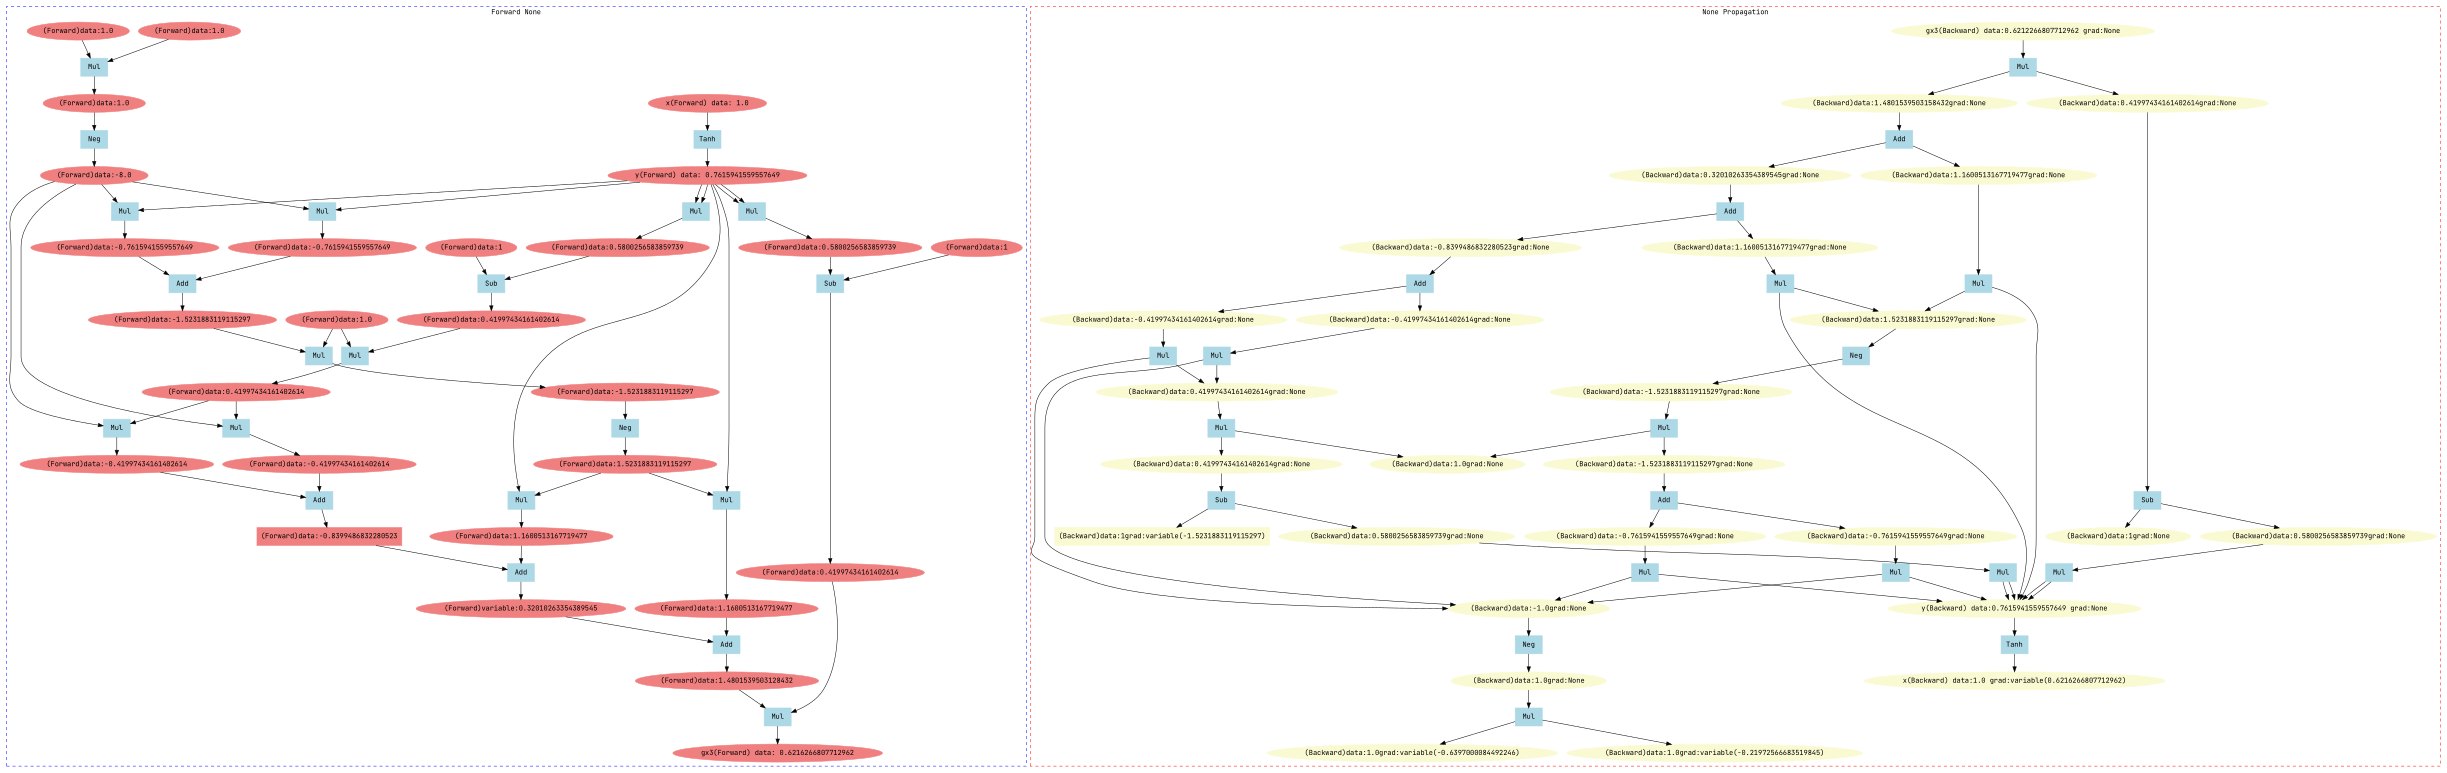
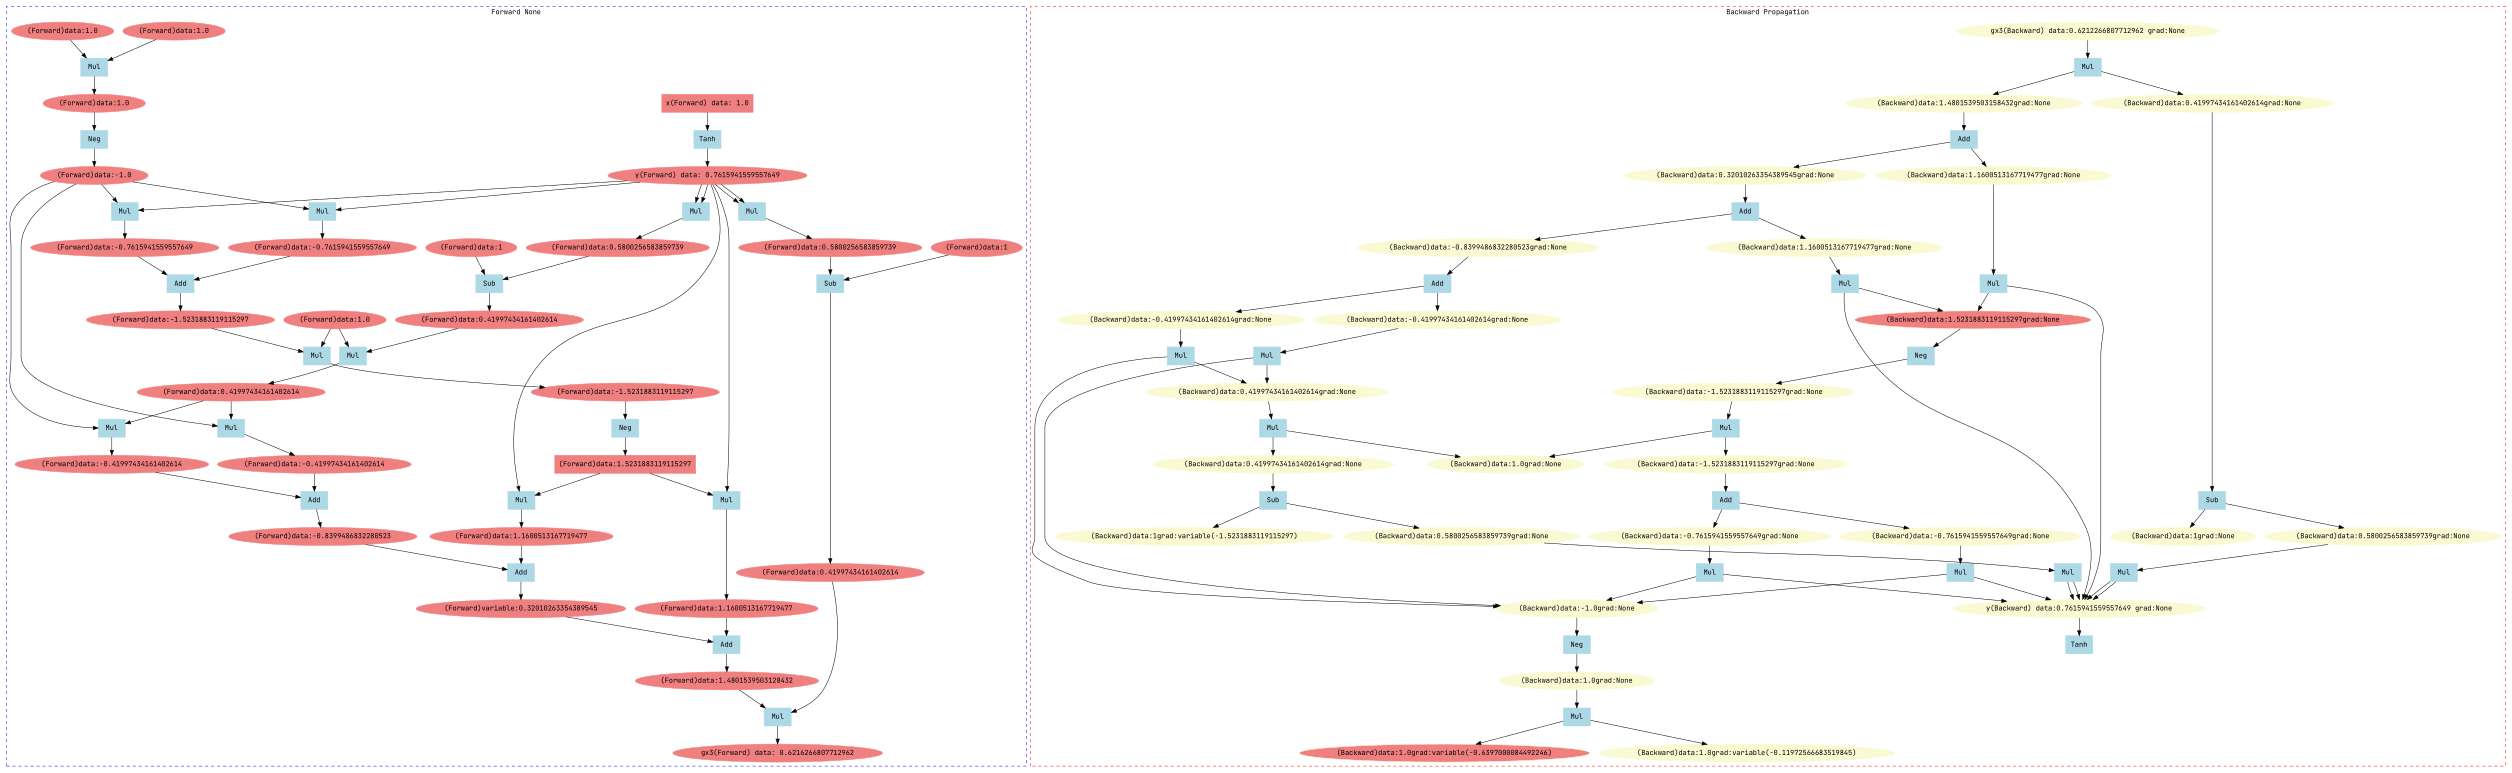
  digraph {
    fontname="JetBrains Mono"
    node [color=lightblue fontname="JetBrains Mono" style=filled]
    edge [fontname="JetBrains Mono"]
    n1 [color=lightcoral label="gx3(Forward) data: 0.6216266807712962"]
    n2 [label=Mul shape=box]
    n3 [color=lightcoral label="(Forward)data:1.4801539503128432"]
    n4 [color=lightcoral label="(Forward)data:0.41997434161402614"]
    n5 [label=Sub shape=box]
    n6 [color=lightcoral label="(Forward)data:1"]
    n7 [color=lightcoral label="(Forward)data:0.5800256583859739"]
    n8 [label=Mul shape=box]
    n9 [color=lightcoral label="y(Forward) data: 0.7615941559557649"]
    n10 [label=Mul shape=box]
    n11 [label=Mul shape=box]
    n12 [label=Mul shape=box]
    n13 [label=Mul shape=box]
    n14 [label=Mul shape=box]
    n15 [label=Tanh shape=box]
-   n16 [color=lightcoral label="x(Forward) data: 1.0"]
+   n16 [color=lightcoral label="x(Forward) data: 1.0" shape=box]
    n17 [label=Add shape=box]
    n18 [color=lightcoral label="(Forward)variable:0.32010263354389545"]
    n19 [color=lightcoral label="(Forward)data:1.1600513167719477"]
-   n20 [color=lightcoral label="(Forward)data:1.5231883119115297"]
+   n20 [color=lightcoral label="(Forward)data:1.5231883119115297" shape=box]
    n21 [label=Neg shape=box]
    n22 [color=lightcoral label="(Forward)data:-1.5231883119115297"]
    n23 [label=Mul shape=box]
    n24 [color=lightcoral label="(Forward)data:1.0"]
    n25 [label=Mul shape=box]
    n26 [color=lightcoral label="(Forward)data:-1.5231883119115297"]
    n27 [label=Add shape=box]
    n28 [color=lightcoral label="(Forward)data:-0.7615941559557649"]
    n29 [color=lightcoral label="(Forward)data:-0.7615941559557649"]
-   n30 [color=lightcoral label="(Forward)data:-8.0"]
+   n30 [color=lightcoral label="(Forward)data:-1.0"]
    n31 [label=Mul shape=box]
    n32 [label=Mul shape=box]
    n33 [label=Neg shape=box]
    n34 [color=lightcoral label="(Forward)data:1.0"]
    n35 [label=Mul shape=box]
    n36 [color=lightcoral label="(Forward)data:1.0"]
    n37 [color=lightcoral label="(Forward)data:1.0"]
    n38 [label=Add shape=box]
-   n39 [color=lightcoral label="(Forward)data:-0.8399486832280523" shape=box]
+   n39 [color=lightcoral label="(Forward)data:-0.8399486832280523"]
    n40 [color=lightcoral label="(Forward)data:1.1600513167719477"]
    n41 [label=Add shape=box]
    n42 [color=lightcoral label="(Forward)data:-0.41997434161402614"]
    n43 [color=lightcoral label="(Forward)data:-0.41997434161402614"]
    n44 [color=lightcoral label="(Forward)data:0.41997434161402614"]
    n45 [color=lightcoral label="(Forward)data:0.41997434161402614"]
    n46 [label=Sub shape=box]
    n47 [color=lightcoral label="(Forward)data:1"]
    n48 [color=lightcoral label="(Forward)data:0.5800256583859739"]
    n49 [color=lightgoldenrodyellow label="gx3(Backward) data:0.6212266807712962 grad:None"]
    n50 [label=Mul shape=box]
    n51 [color=lightgoldenrodyellow label="(Backward)data:1.4801539503158432grad:None"]
    n52 [color=lightgoldenrodyellow label="(Backward)data:0.41997434161402614grad:None"]
    n53 [label=Add shape=box]
    n54 [label=Sub shape=box]
    n55 [color=lightgoldenrodyellow label="(Backward)data:1grad:None"]
    n56 [color=lightgoldenrodyellow label="(Backward)data:0.5800256583859739grad:None"]
    n57 [label=Mul shape=box]
    n58 [color=lightgoldenrodyellow label="y(Backward) data:0.7615941559557649 grad:None"]
    n59 [label=Tanh shape=box]
-   n60 [color=lightgoldenrodyellow label="x(Backward) data:1.0 grad:variable(0.6216266807712962)"]
    n61 [color=lightgoldenrodyellow label="(Backward)data:0.32010263354389545grad:None"]
    n62 [color=lightgoldenrodyellow label="(Backward)data:1.1600513167719477grad:None"]
    n63 [label=Add shape=box]
    n64 [label=Mul shape=box]
-   n65 [color=lightgoldenrodyellow label="(Backward)data:1.5231883119115297grad:None"]
+   n65 [color=lightgoldenrodyellow label="(Backward)data:1.5231883119115297grad:None" fillcolor=lightcoral]
    n66 [label=Neg shape=box]
    n67 [color=lightgoldenrodyellow label="(Backward)data:-1.5231883119115297grad:None"]
    n68 [label=Mul shape=box]
    n69 [color=lightgoldenrodyellow label="(Backward)data:1.0grad:None"]
    n70 [color=lightgoldenrodyellow label="(Backward)data:-1.5231883119115297grad:None"]
    n71 [label=Add shape=box]
    n72 [color=lightgoldenrodyellow label="(Backward)data:-0.7615941559557649grad:None"]
    n73 [color=lightgoldenrodyellow label="(Backward)data:-0.7615941559557649grad:None"]
    n74 [label=Mul shape=box]
    n75 [label=Mul shape=box]
    n76 [color=lightgoldenrodyellow label="(Backward)data:-1.0grad:None"]
    n77 [label=Neg shape=box]
    n78 [color=lightgoldenrodyellow label="(Backward)data:1.0grad:None"]
    n79 [label=Mul shape=box]
-   n80 [color=lightgoldenrodyellow label="(Backward)data:1.0grad:variable(-0.6397000084492246)"]
-   n81 [color=lightgoldenrodyellow label="(Backward)data:1.0grad:variable(-0.21972566683519845)"]
+   n80 [color=lightgoldenrodyellow label="(Backward)data:1.0grad:variable(-0.6397000084492246)" fillcolor=lightcoral]
+   n81 [color=lightgoldenrodyellow label="(Backward)data:1.0grad:variable(-0.11972566683519845)"]
    n82 [color=lightgoldenrodyellow label="(Backward)data:-0.8399486832280523grad:None"]
    n83 [color=lightgoldenrodyellow label="(Backward)data:1.1600513167719477grad:None"]
    n84 [label=Add shape=box]
    n85 [label=Mul shape=box]
    n86 [color=lightgoldenrodyellow label="(Backward)data:-0.41997434161402614grad:None"]
    n87 [color=lightgoldenrodyellow label="(Backward)data:-0.41997434161402614grad:None"]
    n88 [label=Mul shape=box]
    n89 [label=Mul shape=box]
    n90 [color=lightgoldenrodyellow label="(Backward)data:0.41997434161402614grad:None"]
    n91 [label=Mul shape=box]
    n92 [color=lightgoldenrodyellow label="(Backward)data:0.41997434161402614grad:None"]
    n93 [label=Sub shape=box]
-   n94 [color=lightgoldenrodyellow label="(Backward)data:1grad:variable(-1.5231883119115297)" shape=box]
+   n94 [color=lightgoldenrodyellow label="(Backward)data:1grad:variable(-1.5231883119115297)"]
    n95 [color=lightgoldenrodyellow label="(Backward)data:0.5800256583859739grad:None"]
    n96 [label=Mul shape=box]
    subgraph cluster_1 {
      color=blue
      label="Forward None"
      style=dashed
      n1
      n2
      n3
      n4
      n5
      n6
      n7
      n8
      n9
      n10
      n11
      n12
      n13
      n14
      n15
      n16
      n17
      n18
      n19
      n20
      n21
      n22
      n23
      n24
      n25
      n26
      n27
      n28
      n29
      n30
      n31
      n32
      n33
      n34
      n35
      n36
      n37
      n38
      n39
      n40
      n41
      n42
      n43
      n44
      n45
      n46
      n47
      n48
    }
    subgraph cluster_2 {
      color=red
-     label="None Propagation"
+     label="Backward Propagation"
      rankdir=BT
      style=dashed
      n49
      n50
      n51
      n52
      n53
      n54
      n55
      n56
      n57
      n58
      n59
-     n60
      n61
      n62
      n63
      n64
      n65
      n66
      n67
      n68
      n69
      n70
      n71
      n72
      n73
      n74
      n75
      n76
      n77
      n78
      n79
      n80
      n81
      n82
      n83
      n84
      n85
      n86
      n87
      n88
      n89
      n90
      n91
      n92
      n93
      n94
      n95
      n96
    }
    n2 -> n1
    n3 -> n2
    n4 -> n2
    n5 -> n4
    n6 -> n5
    n7 -> n5
    n8 -> n7
    n9 -> n8
    n9 -> n8
    n9 -> n10
    n9 -> n11
    n9 -> n12
    n9 -> n13
    n9 -> n14
    n9 -> n14
    n10 -> n19
    n11 -> n29
    n12 -> n28
    n13 -> n40
    n14 -> n48
    n15 -> n9
    n16 -> n15
    n17 -> n3
    n18 -> n17
    n19 -> n17
    n20 -> n10
    n20 -> n13
    n21 -> n20
    n22 -> n21
    n23 -> n22
    n24 -> n23
    n24 -> n25
    n25 -> n44
    n26 -> n23
    n27 -> n26
    n28 -> n27
    n29 -> n27
    n30 -> n11
    n30 -> n12
    n30 -> n31
    n30 -> n32
    n31 -> n43
    n32 -> n42
    n33 -> n30
    n34 -> n33
    n35 -> n34
    n36 -> n35
    n37 -> n35
    n38 -> n18
    n39 -> n38
    n40 -> n38
    n41 -> n39
    n42 -> n41
    n43 -> n41
    n44 -> n31
    n44 -> n32
    n45 -> n25
    n46 -> n45
    n47 -> n46
    n48 -> n46
    n49 -> n50
    n50 -> n51
    n50 -> n52
    n51 -> n53
    n52 -> n54
    n53 -> n61
    n53 -> n62
    n54 -> n55
    n54 -> n56
    n56 -> n57
    n57 -> n58
    n57 -> n58
    n58 -> n59
-   n59 -> n60
    n61 -> n63
    n62 -> n64
    n63 -> n82
    n63 -> n83
    n64 -> n58
    n64 -> n65
    n65 -> n66
    n66 -> n67
    n67 -> n68
    n68 -> n69
    n68 -> n70
    n70 -> n71
    n71 -> n72
    n71 -> n73
    n72 -> n74
    n73 -> n75
    n74 -> n58
    n74 -> n76
    n75 -> n58
    n75 -> n76
    n76 -> n77
    n77 -> n78
    n78 -> n79
    n79 -> n80
    n79 -> n81
    n82 -> n84
    n83 -> n85
    n84 -> n86
    n84 -> n87
    n85 -> n58
    n85 -> n65
    n86 -> n88
    n87 -> n89
    n88 -> n76
    n88 -> n90
    n89 -> n76
    n89 -> n90
    n90 -> n91
    n91 -> n69
    n91 -> n92
    n92 -> n93
    n93 -> n94
    n93 -> n95
    n95 -> n96
    n96 -> n58
    n96 -> n58
  }
